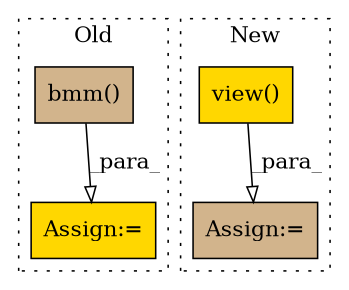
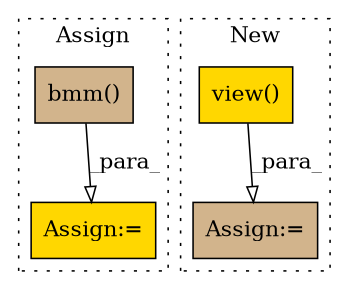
  digraph {
    node [a=75 shape=box style=filled fillcolor=tan]
    edge [arrowhead=onormal]
    n1 [l="10,1" label="bmm()" s="4839,4864"]
    n2 [a=68 l=3 label="Assign:=" s=4836 fillcolor=gold]
    n3 [l="11,1" label="view()" s="3704,3733" fillcolor=gold]
    n4 [a=68 l=9 label="Assign:=" s=3695]
    subgraph cluster_1 {
-     label=Old
+     label=Assign
      style=dotted
      n1
      n2
    }
    subgraph cluster_2 {
      label=New
      style=dotted
      n3
      n4
    }
    n1 -> n2 [label=_para_]
    n3 -> n4 [label=_para_]
  }
